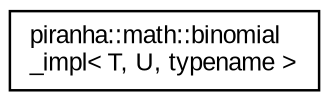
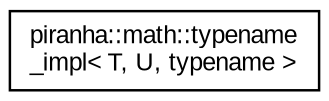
  digraph {
    rankdir=LR
    fontname="Liberation Sans"
-   n1 [color=black fillcolor=white fontname="Liberation Sans" fontsize=10 height=0.2 label="piranha::math::binomial\l_impl\< T, U, typename \>" shape=record style=filled width=0.4]
+   n1 [color=black fillcolor=white fontname="Liberation Sans" fontsize=10 height=0.2 label="piranha::math::typename\l_impl\< T, U, typename \>" shape=record style=filled width=0.4]
  }
